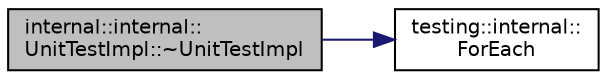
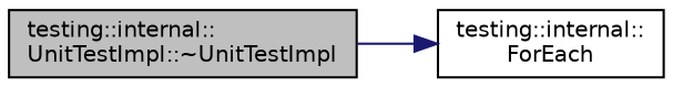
  digraph {
    rankdir=LR
    node [color=black fontname=Helvetica fontsize=10 shape=record]
-   n1 [fillcolor=grey75 fontcolor=black height=0.2 label="internal::internal::\lUnitTestImpl::~UnitTestImpl" style=filled width=0.4]
+   n1 [fillcolor=grey75 fontcolor=black height=0.2 label="testing::internal::\lUnitTestImpl::~UnitTestImpl" style=filled width=0.4]
    n2 [height=0.2 label="testing::internal::\lForEach" width=0.4]
    n1 -> n2 [color=midnightblue fontname=Helvetica fontsize=10 labelfontname=Helvetica labelfontsize=10 style=solid]
  }
